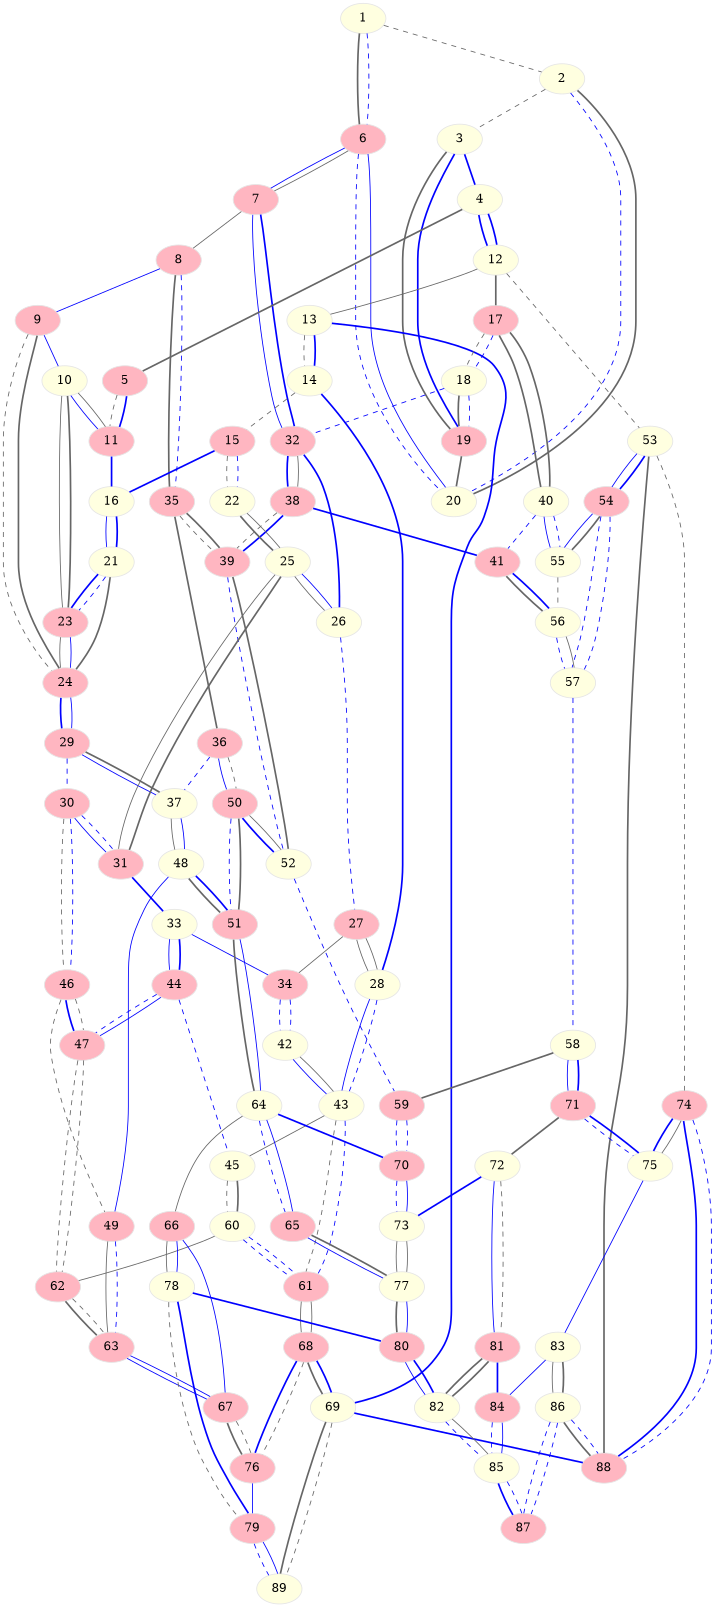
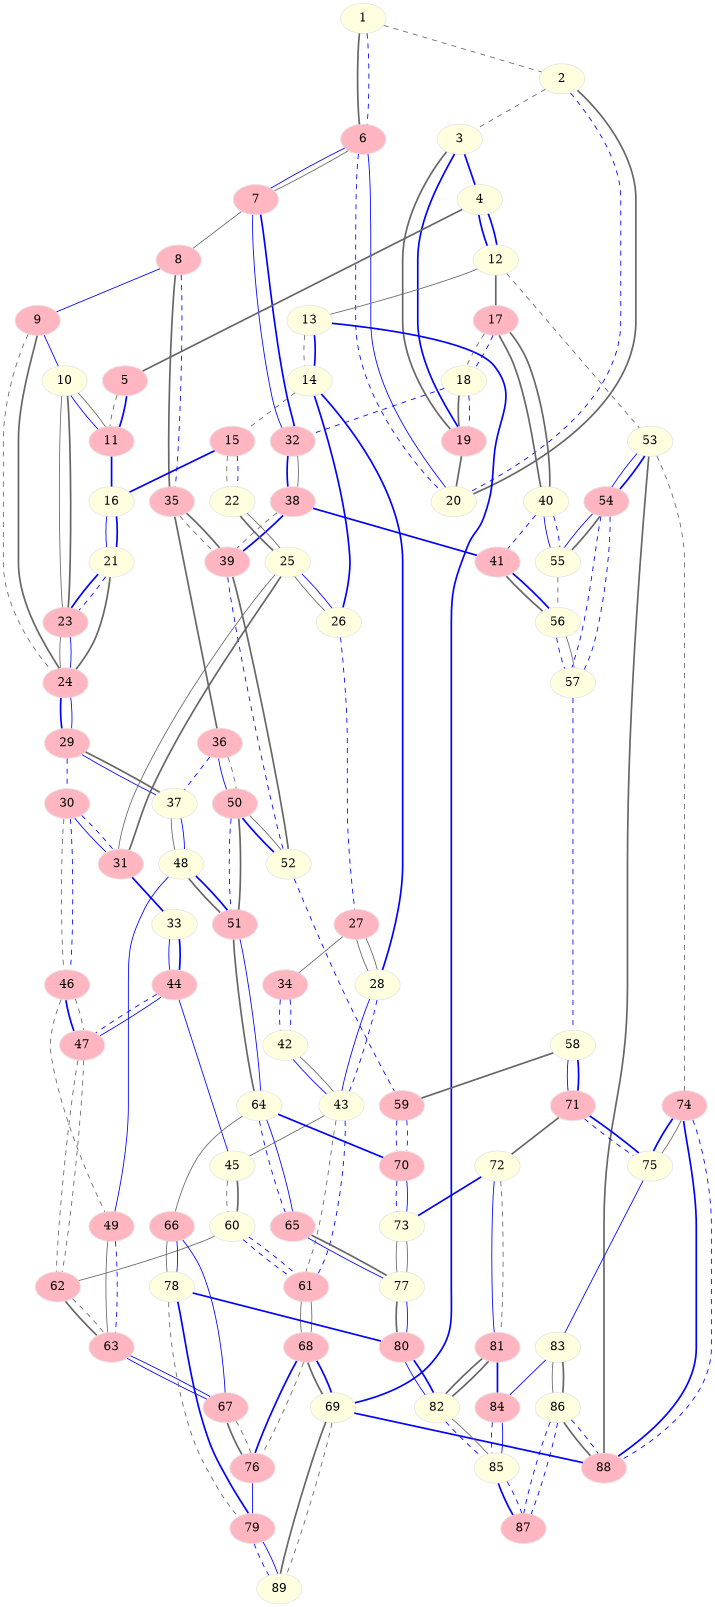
  graph {
    node [color=gray90 fillcolor=lightpink style=filled]
    edge [color=blue style=bold]
    1 [fillcolor=lightyellow]
    2 [fillcolor=lightyellow]
    6
    3 [fillcolor=lightyellow]
    20 [fillcolor=lightyellow]
    7
    4 [fillcolor=lightyellow]
    19
    5
    12 [fillcolor=lightyellow]
    11
    13 [fillcolor=lightyellow]
    17
    53 [fillcolor=lightyellow]
    16 [fillcolor=lightyellow]
    8
    32
    9
    35
    38
    10 [fillcolor=lightyellow]
    24
    36
    39
    23
    29
    21 [fillcolor=lightyellow]
    14 [fillcolor=lightyellow]
    69 [fillcolor=lightyellow]
    18 [fillcolor=lightyellow]
    40 [fillcolor=lightyellow]
    54
    74
    88
    28 [fillcolor=lightyellow]
    15
    26 [fillcolor=lightyellow]
    43 [fillcolor=lightyellow]
    89 [fillcolor=lightyellow]
    22 [fillcolor=lightyellow]
    27
    25 [fillcolor=lightyellow]
    41
    55 [fillcolor=lightyellow]
    31
    30
    37 [fillcolor=lightyellow]
    33 [fillcolor=lightyellow]
    34
    42 [fillcolor=lightyellow]
    45 [fillcolor=lightyellow]
    61
    46
    48 [fillcolor=lightyellow]
    47
    49
    44
    50
    52 [fillcolor=lightyellow]
    51
    56 [fillcolor=lightyellow]
    59
    57 [fillcolor=lightyellow]
    60 [fillcolor=lightyellow]
    68
    62
    63
    64 [fillcolor=lightyellow]
    67
    70
    65
    66
    75 [fillcolor=lightyellow]
    58 [fillcolor=lightyellow]
    71
    72 [fillcolor=lightyellow]
    73 [fillcolor=lightyellow]
    76
    77 [fillcolor=lightyellow]
    78 [fillcolor=lightyellow]
    80
    79
    81
    83 [fillcolor=lightyellow]
    82 [fillcolor=lightyellow]
    84
    86 [fillcolor=lightyellow]
    85 [fillcolor=lightyellow]
    87
    1 -- 2 [color=gray40 style=dashed]
    1 -- 6 [color=gray40]
    1 -- 6 [style=dashed]
    2 -- 3 [color=gray40 style=dashed]
    2 -- 20 [style=dashed]
    2 -- 20 [color=gray40]
    6 -- 20 [style=dashed]
    6 -- 20 [style=solid]
    6 -- 7 [style=solid]
    6 -- 7 [color=gray40 style=solid]
    3 -- 4
    3 -- 19 [color=gray40]
    3 -- 19
    7 -- 8 [color=gray40 style=solid]
    7 -- 32 [style=solid]
    7 -- 32
    4 -- 5 [color=gray40]
    4 -- 12
    4 -- 12
    19 -- 20 [color=gray40]
    5 -- 11 [color=gray40 style=dashed]
    5 -- 11
    12 -- 13 [color=gray40 style=solid]
    12 -- 17 [color=gray40]
    12 -- 53 [color=gray40 style=dashed]
    11 -- 16
    13 -- 14 [color=gray40 style=dashed]
    13 -- 14
    13 -- 69
    17 -- 18 [color=gray40 style=dashed]
    17 -- 18 [style=dashed]
    17 -- 40 [color=gray40]
    17 -- 40 [color=gray40]
    53 -- 54 [style=solid]
    53 -- 54
    53 -- 74 [color=gray40 style=dashed]
    53 -- 88 [color=gray40]
    16 -- 21 [style=solid]
    16 -- 21
    8 -- 9 [style=solid]
    8 -- 35 [color=gray40]
    8 -- 35 [style=dashed]
    32 -- 38
    32 -- 38 [color=gray40 style=solid]
    9 -- 10 [style=solid]
    9 -- 24 [color=gray40 style=dashed]
    9 -- 24 [color=gray40]
    35 -- 36 [color=gray40]
    35 -- 39 [color=gray40 style=dashed]
    35 -- 39 [color=gray40]
    38 -- 39 [color=gray40 style=dashed]
    38 -- 39
    38 -- 41
    10 -- 11 [style=solid]
    10 -- 11 [color=gray40 style=solid]
    10 -- 23 [color=gray40 style=solid]
    10 -- 23 [color=gray40]
    24 -- 29
    24 -- 29 [style=solid]
    36 -- 37 [style=dashed]
    36 -- 50 [style=solid]
    36 -- 50 [color=gray40 style=dashed]
    39 -- 52 [style=dashed]
    39 -- 52 [color=gray40]
    23 -- 24 [color=gray40 style=solid]
    23 -- 24 [style=solid]
    29 -- 30 [style=dashed]
    29 -- 37 [style=solid]
    29 -- 37 [color=gray40]
    21 -- 24 [color=gray40]
    21 -- 23
    21 -- 23 [style=dashed]
    14 -- 28
    14 -- 15 [color=gray40 style=dashed]
-   32 -- 26
+   14 -- 26
    69 -- 88
    69 -- 89 [color=gray40]
    69 -- 89 [color=gray40 style=dashed]
    18 -- 19 [color=gray40]
    18 -- 19 [style=dashed]
    18 -- 32 [style=dashed]
    40 -- 41 [style=dashed]
    40 -- 55 [style=solid]
    40 -- 55 [style=dashed]
    54 -- 55 [style=solid]
    54 -- 55 [color=gray40]
    54 -- 57 [style=dashed]
    54 -- 57 [style=dashed]
    74 -- 88
    74 -- 88 [style=dashed]
    74 -- 75
    74 -- 75 [color=gray40 style=solid]
    28 -- 43 [style=solid]
    28 -- 43 [style=dashed]
    15 -- 16
    15 -- 22 [color=gray40 style=dashed]
    15 -- 22 [style=dashed]
    26 -- 27 [style=dashed]
    43 -- 45 [color=gray40 style=solid]
    43 -- 61 [color=gray40 style=dashed]
    43 -- 61 [style=dashed]
    22 -- 25 [color=gray40]
    22 -- 25 [color=gray40 style=solid]
    27 -- 28 [color=gray40 style=solid]
    27 -- 28 [color=gray40 style=solid]
    27 -- 34 [color=gray40 style=solid]
    25 -- 26 [color=gray40 style=solid]
    25 -- 26 [style=solid]
    25 -- 31 [color=gray40 style=solid]
    25 -- 31 [color=gray40]
    41 -- 56 [color=gray40]
    41 -- 56
    55 -- 56 [color=gray40 style=dashed]
    31 -- 33
    30 -- 31 [style=solid]
    30 -- 31 [style=dashed]
    30 -- 46 [color=gray40 style=dashed]
    30 -- 46 [style=dashed]
    37 -- 48 [color=gray40 style=solid]
    37 -- 48 [style=solid]
-   33 -- 34 [style=solid]
    33 -- 44 [style=solid]
    33 -- 44
    34 -- 42 [style=dashed]
    34 -- 42 [style=dashed]
    42 -- 43 [style=solid]
    42 -- 43 [color=gray40 style=solid]
    45 -- 60 [color=gray40 style=dashed]
    45 -- 60 [color=gray40]
    61 -- 68 [color=gray40 style=solid]
    61 -- 68 [color=gray40 style=solid]
    46 -- 47
    46 -- 47 [color=gray40 style=dashed]
    46 -- 49 [color=gray40 style=dashed]
    48 -- 49 [style=solid]
    48 -- 51 [color=gray40]
    48 -- 51
    47 -- 62 [color=gray40 style=dashed]
    47 -- 62 [color=gray40 style=dashed]
    49 -- 63 [color=gray40 style=solid]
    49 -- 63 [style=dashed]
-   44 -- 45 [style=dashed]
+   44 -- 45 [style=solid]
    44 -- 47 [style=dashed]
    44 -- 47 [style=solid]
    50 -- 52
    50 -- 52 [color=gray40 style=solid]
    50 -- 51 [style=dashed]
    50 -- 51 [color=gray40]
    52 -- 59 [style=dashed]
    51 -- 64 [color=gray40]
    51 -- 64 [style=solid]
    56 -- 57 [style=dashed]
    56 -- 57 [color=gray40 style=solid]
    59 -- 70 [style=dashed]
    59 -- 70 [style=dashed]
    57 -- 58 [style=dashed]
    60 -- 61 [style=dashed]
    60 -- 61 [style=dashed]
    60 -- 62 [color=gray40 style=solid]
    68 -- 69 [color=gray40]
    68 -- 69
    68 -- 76
    68 -- 76 [color=gray40 style=dashed]
    62 -- 63 [color=gray40]
    62 -- 63 [color=gray40 style=dashed]
    63 -- 67 [style=solid]
    63 -- 67 [style=solid]
    64 -- 70
    64 -- 65 [style=dashed]
    64 -- 65 [style=solid]
    64 -- 66 [color=gray40 style=solid]
    67 -- 76 [color=gray40]
    67 -- 76 [color=gray40 style=dashed]
    70 -- 73 [style=dashed]
    70 -- 73 [style=solid]
    65 -- 77 [style=solid]
    65 -- 77 [color=gray40]
    66 -- 67 [style=solid]
    66 -- 78 [color=gray40 style=solid]
    66 -- 78 [style=solid]
    75 -- 83 [style=solid]
    58 -- 59 [color=gray40]
    58 -- 71 [style=solid]
    58 -- 71
    71 -- 75 [style=dashed]
    71 -- 75
    71 -- 72 [color=gray40]
    72 -- 73
    72 -- 81 [style=solid]
    72 -- 81 [color=gray40 style=dashed]
    73 -- 77 [color=gray40 style=solid]
    73 -- 77 [color=gray40 style=solid]
    76 -- 79 [style=solid]
    77 -- 80 [color=gray40]
    77 -- 80 [style=solid]
    78 -- 80
    78 -- 79 [color=gray40 style=dashed]
    78 -- 79
    80 -- 82 [style=solid]
    80 -- 82
    79 -- 89 [style=dashed]
    79 -- 89 [style=solid]
    81 -- 82 [color=gray40]
    81 -- 82 [color=gray40]
    81 -- 84
    83 -- 84 [style=solid]
    83 -- 86 [color=gray40 style=solid]
    83 -- 86 [color=gray40]
    82 -- 85 [style=dashed]
    82 -- 85 [color=gray40 style=solid]
    84 -- 85 [style=dashed]
    84 -- 85 [style=solid]
    86 -- 88 [color=gray40]
    86 -- 88 [style=dashed]
    86 -- 87 [style=dashed]
    86 -- 87 [style=dashed]
    85 -- 87
    85 -- 87 [style=dashed]
  }
